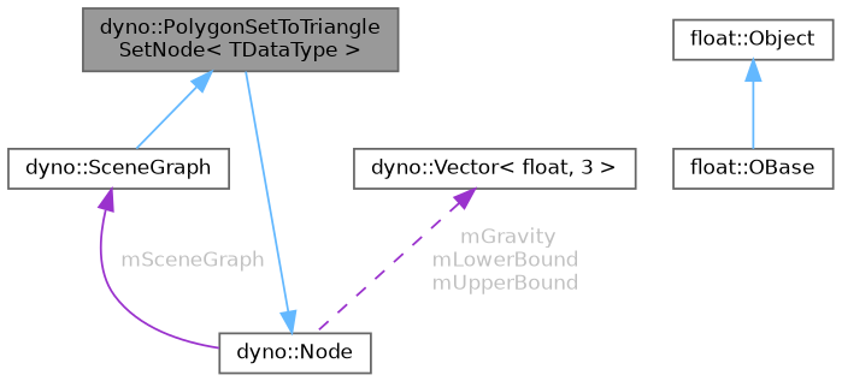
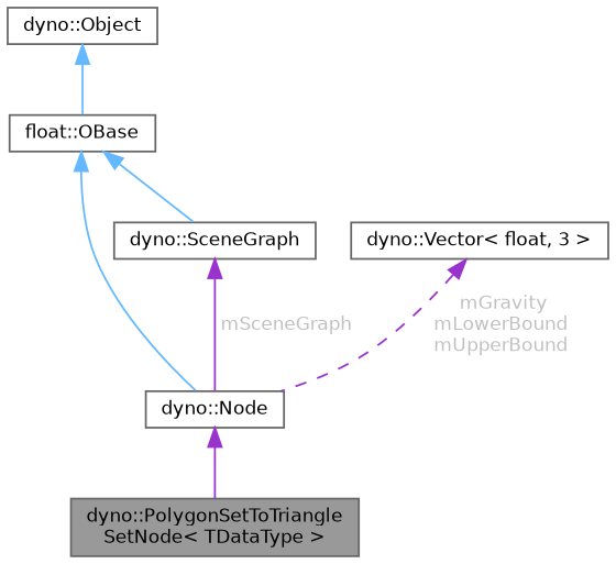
  digraph {
    node [color=gray40 fillcolor=white fontname=Helvetica fontsize=10 shape=box style=filled]
    edge [color=steelblue1 dir=back fontname=Helvetica fontsize=10 labelfontname=Helvetica labelfontsize=10 style=solid]
    n1 [fillcolor=grey60 fontcolor=black height=0.2 label="dyno::PolygonSetToTriangle\lSetNode\< TDataType \>" width=0.4]
    n2 [height=0.2 label="dyno::Node" width=0.4]
    n3 [height=0.2 label="float::OBase" width=0.4]
    n4 [height=0.2 label="dyno::SceneGraph" width=0.4]
-   n5 [height=0.2 label="float::Object" width=0.4]
+   n5 [height=0.2 label="dyno::Object" width=0.4]
    n6 [height=0.2 label="dyno::Vector\< float, 3 \>" width=0.4]
-   n2 -> n1
-   n1 -> n4
+   n2 -> n1 [color=darkorchid3]
+   n3 -> n2
+   n3 -> n4
    n4 -> n2 [color=darkorchid3 fontcolor=grey label=" mSceneGraph"]
    n5 -> n3
    n6 -> n2 [color=darkorchid3 fontcolor=grey label=" mGravity\nmLowerBound\nmUpperBound" style=dashed]
  }
